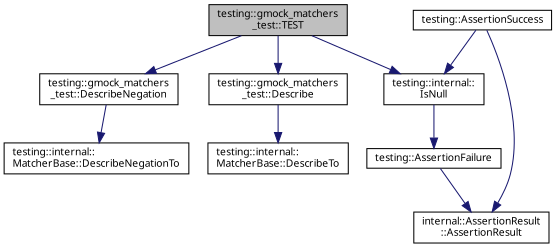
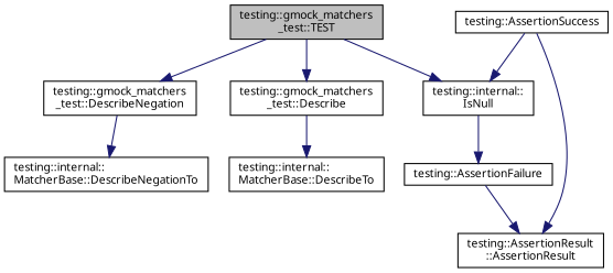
  digraph {
    fontname="Noto Sans"
    rankdir=TB
    node [color=black fillcolor=white fontname="Noto Sans" fontsize=10 shape=record style=filled]
    edge [color=midnightblue fontname="Noto Sans" fontsize=10 labelfontname=Helvetica labelfontsize=10 style=solid]
    n1 [fillcolor=grey75 fontcolor=black height=0.2 label="testing::gmock_matchers\l_test::TEST" width=0.4]
    n2 [height=0.2 label="testing::internal::\lIsNull" width=0.4]
    n3 [height=0.2 label="testing::gmock_matchers\l_test::Describe" width=0.4]
    n4 [height=0.2 label="testing::gmock_matchers\l_test::DescribeNegation" width=0.4]
    n5 [height=0.2 label="testing::AssertionFailure" width=0.4]
    n6 [height=0.2 label="testing::internal::\lMatcherBase::DescribeTo" width=0.4]
    n7 [height=0.2 label="testing::internal::\lMatcherBase::DescribeNegationTo" width=0.4]
-   n8 [height=0.2 label="internal::AssertionResult\l::AssertionResult" width=0.4]
+   n8 [height=0.2 label="testing::AssertionResult\l::AssertionResult" width=0.4]
    n9 [height=0.2 label="testing::AssertionSuccess" width=0.4]
    n1 -> n2
    n1 -> n3
    n1 -> n4
    n2 -> n5
    n3 -> n6
    n4 -> n7
    n5 -> n8
    n9 -> n2
    n9 -> n8
  }
